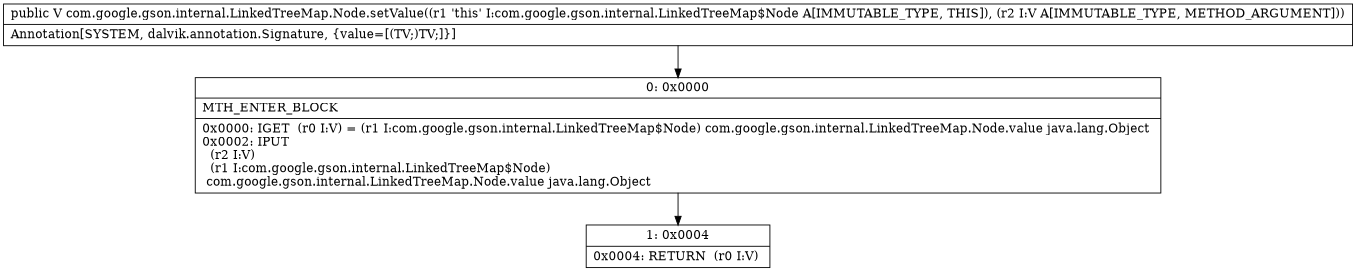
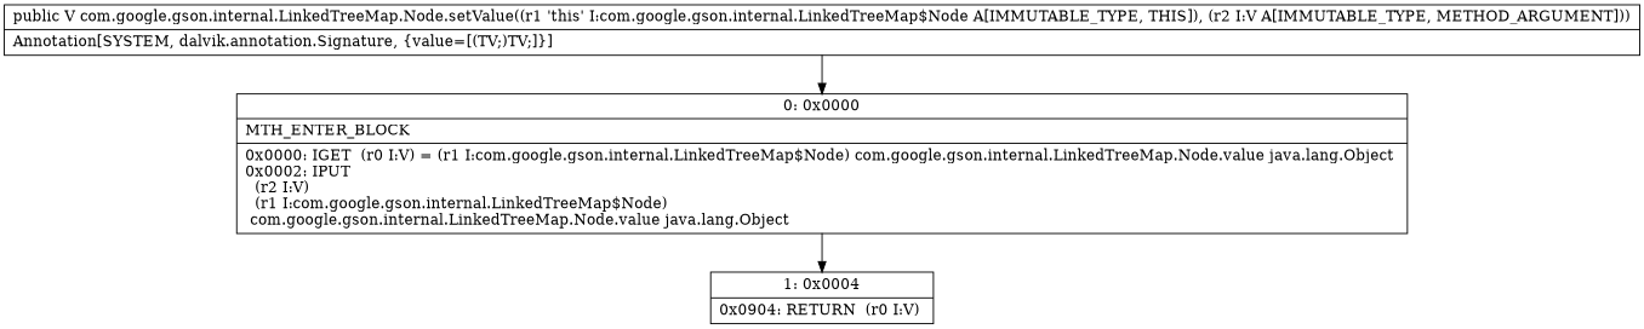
  digraph {
    node [shape=record]
    n1 [label="{0\:\ 0x0000|MTH_ENTER_BLOCK\l|0x0000: IGET  (r0 I:V) = (r1 I:com.google.gson.internal.LinkedTreeMap$Node) com.google.gson.internal.LinkedTreeMap.Node.value java.lang.Object \l0x0002: IPUT  \l  (r2 I:V)\l  (r1 I:com.google.gson.internal.LinkedTreeMap$Node)\l com.google.gson.internal.LinkedTreeMap.Node.value java.lang.Object \l}"]
-   n2 [label="{1\:\ 0x0004|0x0004: RETURN  (r0 I:V) \l}"]
+   n2 [label="{1\:\ 0x0004|0x0904: RETURN  (r0 I:V) \l}"]
    n3 [label="{public V com.google.gson.internal.LinkedTreeMap.Node.setValue((r1 'this' I:com.google.gson.internal.LinkedTreeMap$Node A[IMMUTABLE_TYPE, THIS]), (r2 I:V A[IMMUTABLE_TYPE, METHOD_ARGUMENT]))  | Annotation[SYSTEM, dalvik.annotation.Signature, \{value=[(TV;)TV;]\}]\l}"]
    n1 -> n2
    n3 -> n1
  }
